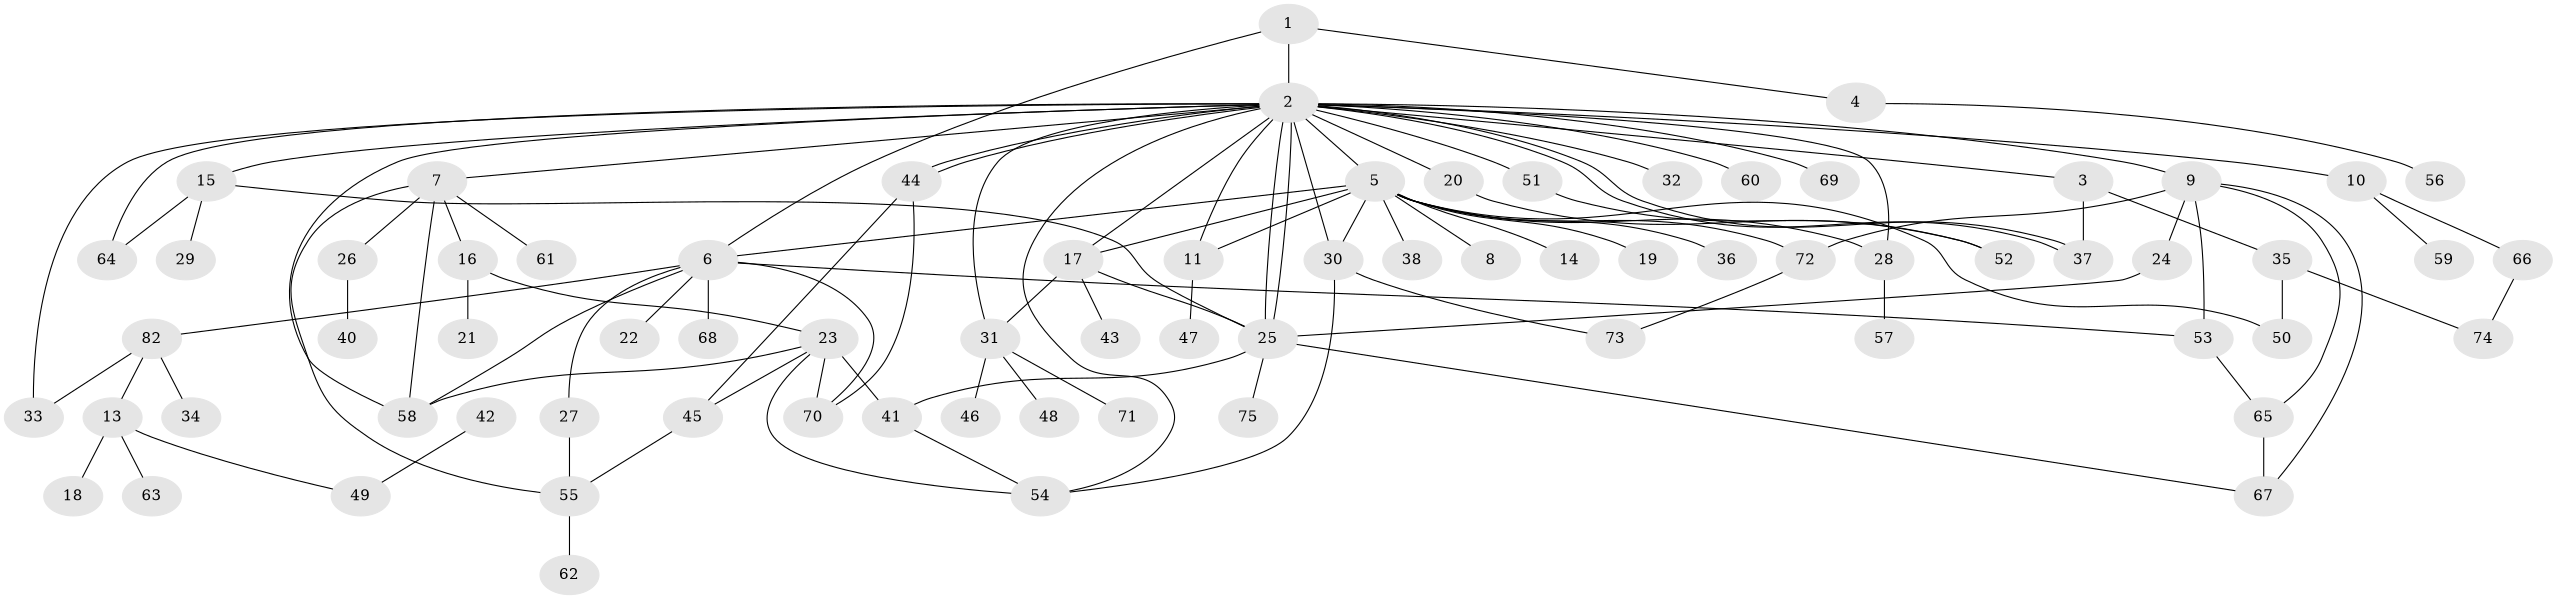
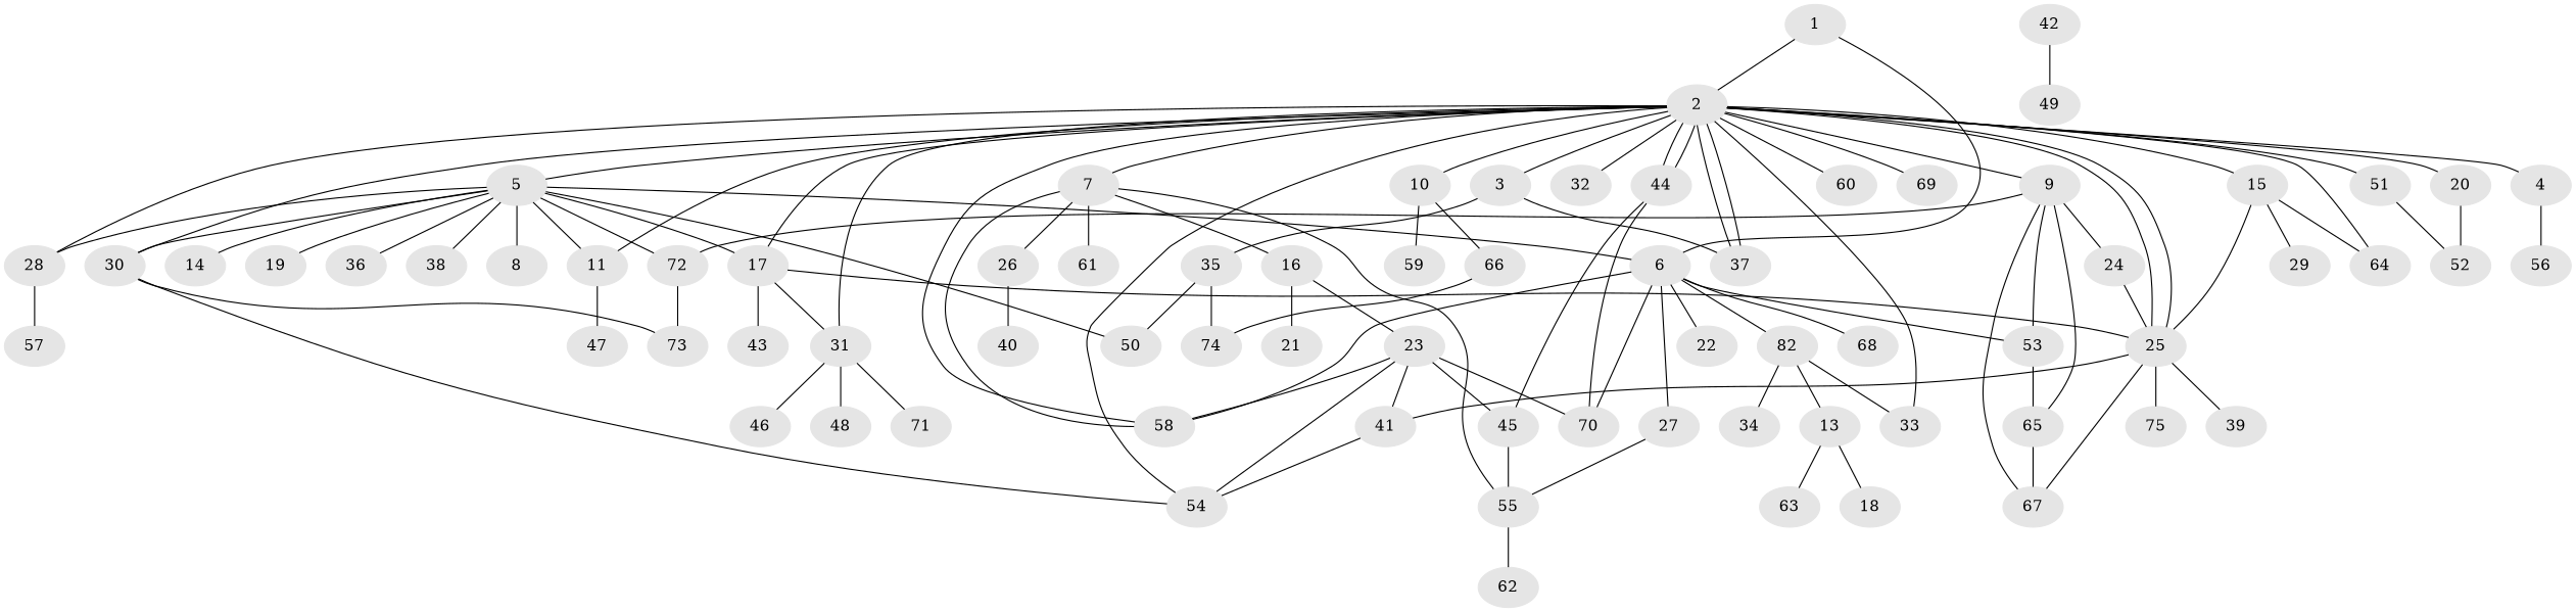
  graph {
    node [color=gray90 style=filled]
    1
    2
    4
    6
    3
    5
    7
    9
    10
    11
    15
    17
    20
    25
    28
    30
    31
    32
    33
    37
    44
    51
    54
    58
    60
    64
    69
    56
    n29 [label=82]
    22
    27
    53
    68
    70
    35
    8
    14
    19
    36
    38
    50
    72
    16
    26
    55
    61
    24
    65
    67
    59
    66
    47
    29
    43
    52
    41
+   39
    75
    57
    73
    46
    48
    71
    45
    74
    42
    49
    13
    34
    21
    23
    40
    62
    18
    63
    1 -- 2
-   1 -- 4
+   2 -- 4
    1 -- 6
    2 -- 3
    2 -- 5
    2 -- 7
    2 -- 9
    2 -- 10
    2 -- 11
    2 -- 15
    2 -- 17
    2 -- 20
    2 -- 25
    2 -- 25
    2 -- 28
    2 -- 30
    2 -- 31
    2 -- 32
    2 -- 33
    2 -- 37
    2 -- 37
    2 -- 44
    2 -- 44
    2 -- 51
    2 -- 54
    2 -- 58
    2 -- 60
    2 -- 64
    2 -- 69
    4 -- 56
    6 -- 58
    6 -- n29
    6 -- 22
    6 -- 27
    6 -- 53
    6 -- 68
    6 -- 70
    3 -- 37
    3 -- 35
    5 -- 6
    5 -- 11
    5 -- 17
    5 -- 28
    5 -- 30
    5 -- 8
    5 -- 14
    5 -- 19
    5 -- 36
    5 -- 38
    5 -- 50
    5 -- 72
    7 -- 58
    7 -- 16
    7 -- 26
    7 -- 55
    7 -- 61
    9 -- 53
    9 -- 72
    9 -- 24
    9 -- 65
    9 -- 67
    10 -- 59
    10 -- 66
    11 -- 47
    15 -- 25
    15 -- 64
    15 -- 29
    17 -- 25
    17 -- 31
    17 -- 43
    20 -- 52
    25 -- 67
    25 -- 41
+   25 -- 39
    25 -- 75
    28 -- 57
    30 -- 54
    30 -- 73
    31 -- 46
    31 -- 48
    31 -- 71
    44 -- 70
    44 -- 45
    51 -- 52
    n29 -- 33
    n29 -- 13
    n29 -- 34
    27 -- 55
    53 -- 65
    35 -- 50
    35 -- 74
    72 -- 73
    16 -- 21
    16 -- 23
    26 -- 40
    55 -- 62
    24 -- 25
    65 -- 67
    66 -- 74
    41 -- 54
    45 -- 55
    42 -- 49
-   13 -- 49
    13 -- 18
    13 -- 63
    23 -- 54
    23 -- 58
    23 -- 70
    23 -- 41
    23 -- 45
  }
